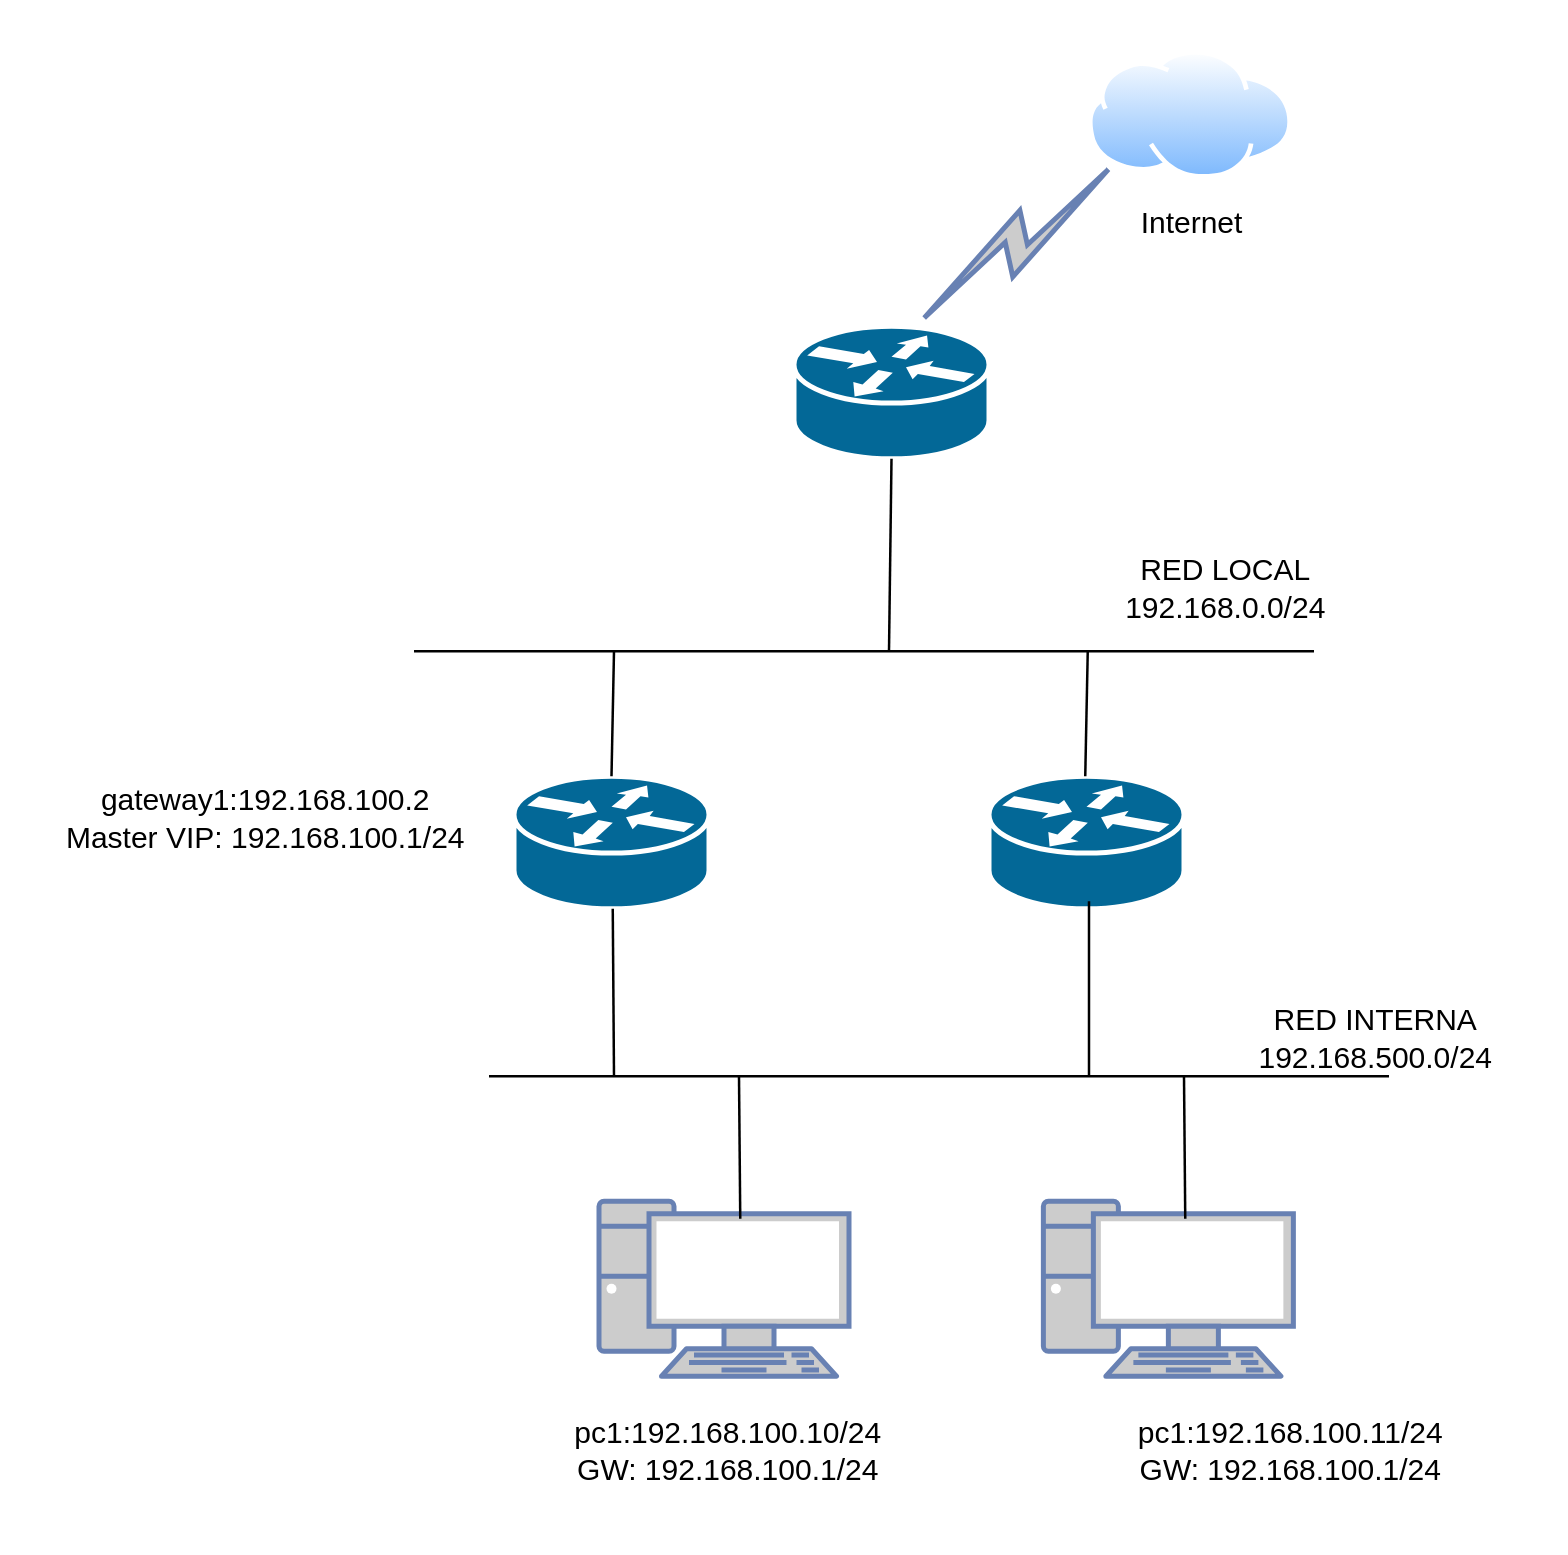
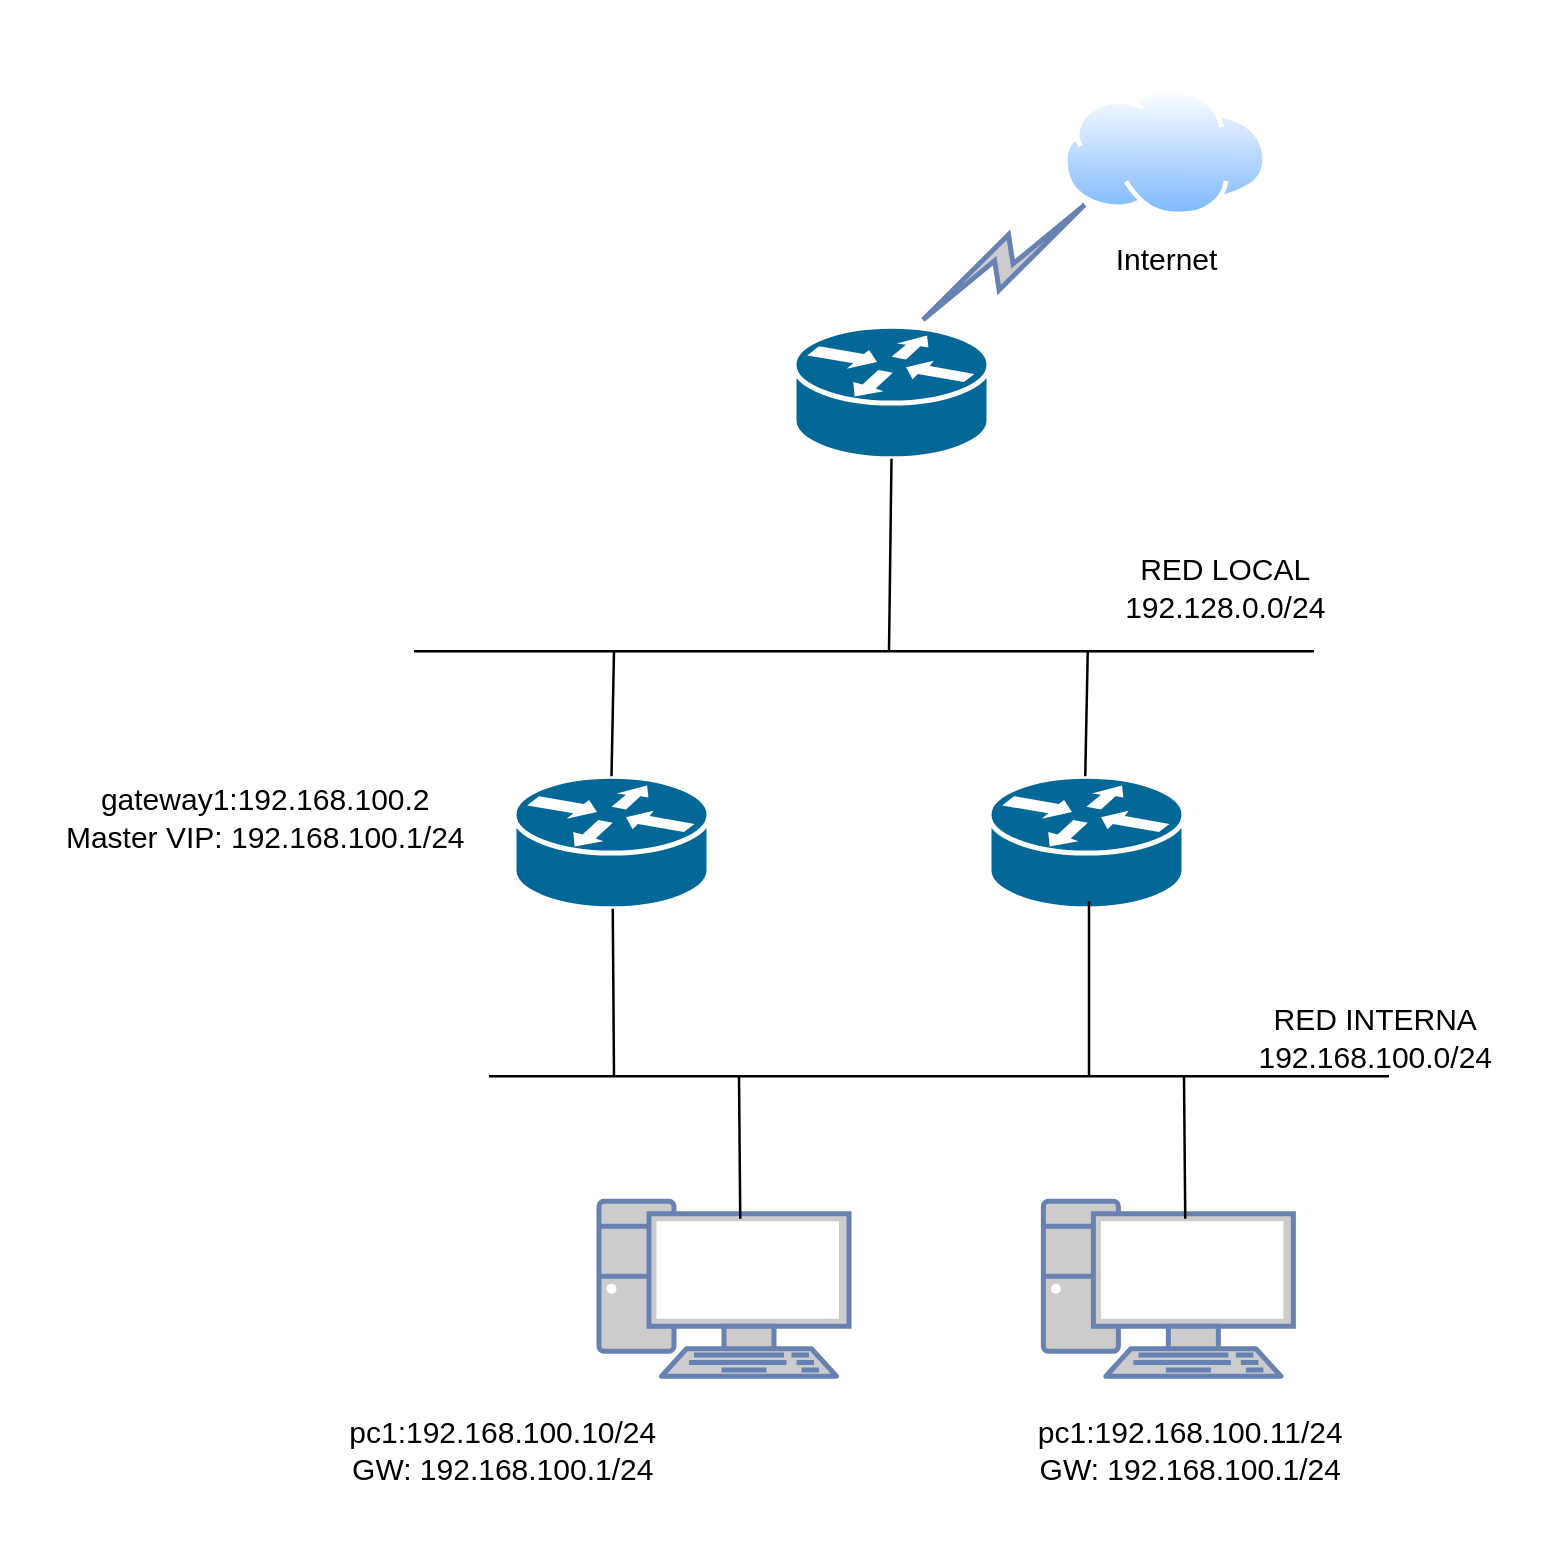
  <mxCell id="0" />
  <mxCell id="1" parent="0" />
  <mxCell id="2" value="" style="shape=mxgraph.cisco.routers.router;sketch=0;html=1;pointerEvents=1;dashed=0;fillColor=#036897;strokeColor=#ffffff;strokeWidth=2;verticalLabelPosition=bottom;verticalAlign=top;align=center;outlineConnect=0;" parent="1" vertex="1"><mxGeometry x="205" y="310" width="78" height="53" as="geometry" /></mxCell>
  <mxCell id="3" value="" style="shape=mxgraph.cisco.routers.router;sketch=0;html=1;pointerEvents=1;dashed=0;fillColor=#036897;strokeColor=#ffffff;strokeWidth=2;verticalLabelPosition=bottom;verticalAlign=top;align=center;outlineConnect=0;" parent="1" vertex="1"><mxGeometry x="395" y="310" width="78" height="53" as="geometry" /></mxCell>
  <mxCell id="4" value="" style="shape=mxgraph.cisco.routers.router;sketch=0;html=1;pointerEvents=1;dashed=0;fillColor=#036897;strokeColor=#ffffff;strokeWidth=2;verticalLabelPosition=bottom;verticalAlign=top;align=center;outlineConnect=0;" parent="1" vertex="1"><mxGeometry x="317" y="130" width="78" height="53" as="geometry" /></mxCell>
  <mxCell id="5" value="" style="fontColor=#0066CC;verticalAlign=top;verticalLabelPosition=bottom;labelPosition=center;align=center;html=1;outlineConnect=0;fillColor=#CCCCCC;strokeColor=#6881B3;gradientColor=none;gradientDirection=north;strokeWidth=2;shape=mxgraph.networks.pc;" parent="1" vertex="1"><mxGeometry x="239" y="480" width="100" height="70" as="geometry" /></mxCell>
  <mxCell id="6" value="" style="fontColor=#0066CC;verticalAlign=top;verticalLabelPosition=bottom;labelPosition=center;align=center;html=1;outlineConnect=0;fillColor=#CCCCCC;strokeColor=#6881B3;gradientColor=none;gradientDirection=north;strokeWidth=2;shape=mxgraph.networks.pc;" parent="1" vertex="1"><mxGeometry x="416.75" y="480" width="100" height="70" as="geometry" /></mxCell>
  <mxCell id="7" value="" style="endArrow=none;html=1;rounded=0;entryX=0.5;entryY=1;entryDx=0;entryDy=0;entryPerimeter=0;" parent="1" target="4" edge="1"><mxGeometry width="50" height="50" relative="1" as="geometry"><mxPoint x="355" y="260" as="sourcePoint" /><mxPoint x="365" y="470" as="targetPoint" /></mxGeometry></mxCell>
- <mxCell id="8" value="Internet" style="image;aspect=fixed;perimeter=ellipsePerimeter;html=1;align=center;shadow=0;dashed=0;spacingTop=3;image=img/lib/active_directory/internet_cloud.svg;" parent="1" vertex="1"><mxGeometry x="435" y="20" width="81.75" height="51.5" as="geometry" /></mxCell>
+ <mxCell id="8" value="Internet" style="image;aspect=fixed;perimeter=ellipsePerimeter;html=1;align=center;shadow=0;dashed=0;spacingTop=3;image=img/lib/active_directory/internet_cloud.svg;" parent="1" vertex="1"><mxGeometry x="425" y="35" width="81.75" height="51.5" as="geometry" /></mxCell>
  <mxCell id="9" value="" style="html=1;outlineConnect=0;fillColor=#CCCCCC;strokeColor=#6881B3;gradientColor=none;gradientDirection=north;strokeWidth=2;shape=mxgraph.networks.comm_link_edge;html=1;rounded=0;entryX=0;entryY=1;entryDx=0;entryDy=0;" parent="1" target="8" edge="1"><mxGeometry width="100" height="100" relative="1" as="geometry"><mxPoint x="365" y="130" as="sourcePoint" /><mxPoint x="455" y="30" as="targetPoint" /></mxGeometry></mxCell>
  <mxCell id="10" value="" style="endArrow=none;html=1;rounded=0;" parent="1" edge="1"><mxGeometry width="50" height="50" relative="1" as="geometry"><mxPoint x="165" y="260" as="sourcePoint" /><mxPoint x="525" y="260" as="targetPoint" /></mxGeometry></mxCell>
  <mxCell id="11" value="" style="endArrow=none;html=1;rounded=0;" parent="1" edge="1"><mxGeometry width="50" height="50" relative="1" as="geometry"><mxPoint x="195" y="430" as="sourcePoint" /><mxPoint x="555" y="430" as="targetPoint" /></mxGeometry></mxCell>
  <mxCell id="12" value="" style="endArrow=none;html=1;rounded=0;" parent="1" edge="1"><mxGeometry width="50" height="50" relative="1" as="geometry"><mxPoint x="244" y="310" as="sourcePoint" /><mxPoint x="245" y="260" as="targetPoint" /></mxGeometry></mxCell>
  <mxCell id="13" value="" style="endArrow=none;html=1;rounded=0;" parent="1" edge="1"><mxGeometry width="50" height="50" relative="1" as="geometry"><mxPoint x="433.5" y="310" as="sourcePoint" /><mxPoint x="434.5" y="260" as="targetPoint" /></mxGeometry></mxCell>
  <mxCell id="14" value="" style="endArrow=none;html=1;rounded=0;" parent="1" edge="1"><mxGeometry width="50" height="50" relative="1" as="geometry"><mxPoint x="435" y="430" as="sourcePoint" /><mxPoint x="435" y="360" as="targetPoint" /></mxGeometry></mxCell>
  <mxCell id="15" value="" style="endArrow=none;html=1;rounded=0;" parent="1" edge="1"><mxGeometry width="50" height="50" relative="1" as="geometry"><mxPoint x="245" y="430" as="sourcePoint" /><mxPoint x="244.5" y="363" as="targetPoint" /></mxGeometry></mxCell>
  <mxCell id="16" value="" style="endArrow=none;html=1;rounded=0;" parent="1" edge="1"><mxGeometry width="50" height="50" relative="1" as="geometry"><mxPoint x="295.5" y="487" as="sourcePoint" /><mxPoint x="295" y="430" as="targetPoint" /></mxGeometry></mxCell>
  <mxCell id="17" value="" style="endArrow=none;html=1;rounded=0;" parent="1" edge="1"><mxGeometry width="50" height="50" relative="1" as="geometry"><mxPoint x="473.5" y="487" as="sourcePoint" /><mxPoint x="473" y="430" as="targetPoint" /></mxGeometry></mxCell>
- <mxCell id="18" value="RED INTERNA&lt;div&gt;192.168.500.0/24&lt;/div&gt;" style="text;html=1;align=center;verticalAlign=middle;whiteSpace=wrap;rounded=0;" parent="1" vertex="1"><mxGeometry x="495" y="400" width="110" height="30" as="geometry" /></mxCell>
+ <mxCell id="18" value="RED INTERNA&lt;div&gt;192.168.100.0/24&lt;/div&gt;" style="text;html=1;align=center;verticalAlign=middle;whiteSpace=wrap;rounded=0;" parent="1" vertex="1"><mxGeometry x="495" y="400" width="110" height="30" as="geometry" /></mxCell>
  <mxCell id="19" value="gateway1:192.168.100.2&lt;div&gt;Master VIP: 192.168.100.1/24&lt;/div&gt;" style="text;html=1;align=center;verticalAlign=middle;whiteSpace=wrap;rounded=0;" parent="1" vertex="1"><mxGeometry x="20" y="306.5" width="172" height="40" as="geometry" /></mxCell>
- <mxCell id="20" value="RED LOCAL&lt;div&gt;192.168.0.0/24&lt;/div&gt;" style="text;html=1;align=center;verticalAlign=middle;whiteSpace=wrap;rounded=0;" parent="1" vertex="1"><mxGeometry x="435" y="220" width="110" height="30" as="geometry" /></mxCell>
- <mxCell id="21" value="pc1:192.168.100.10/24&lt;div&gt;GW: 192.168.100.1/24&lt;/div&gt;" style="text;html=1;align=center;verticalAlign=middle;whiteSpace=wrap;rounded=0;" parent="1" vertex="1"><mxGeometry x="205" y="560" width="172" height="40" as="geometry" /></mxCell>
- <mxCell id="22" value="pc1:192.168.100.11/24&lt;div&gt;GW: 192.168.100.1/24&lt;/div&gt;" style="text;html=1;align=center;verticalAlign=middle;whiteSpace=wrap;rounded=0;" parent="1" vertex="1"><mxGeometry x="429.88" y="560" width="172" height="40" as="geometry" /></mxCell>
+ <mxCell id="20" value="RED LOCAL&lt;div&gt;192.128.0.0/24&lt;/div&gt;" style="text;html=1;align=center;verticalAlign=middle;whiteSpace=wrap;rounded=0;" parent="1" vertex="1"><mxGeometry x="435" y="220" width="110" height="30" as="geometry" /></mxCell>
+ <mxCell id="21" value="pc1:192.168.100.10/24&lt;div&gt;GW: 192.168.100.1/24&lt;/div&gt;" style="text;html=1;align=center;verticalAlign=middle;whiteSpace=wrap;rounded=0;" parent="1" vertex="1"><mxGeometry x="115" y="560" width="172" height="40" as="geometry" /></mxCell>
+ <mxCell id="22" value="pc1:192.168.100.11/24&lt;div&gt;GW: 192.168.100.1/24&lt;/div&gt;" style="text;html=1;align=center;verticalAlign=middle;whiteSpace=wrap;rounded=0;" parent="1" vertex="1"><mxGeometry x="389.88" y="560" width="172" height="40" as="geometry" /></mxCell>
